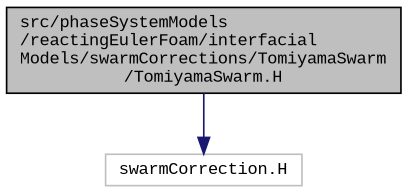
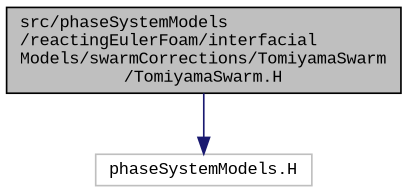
  digraph {
    fontname="Liberation Mono"
    node [fontname="Liberation Mono" fontsize=10 shape=record]
    n1 [color=black fillcolor=grey75 fontcolor=black height=0.2 label="src/phaseSystemModels\l/reactingEulerFoam/interfacial\lModels/swarmCorrections/TomiyamaSwarm\l/TomiyamaSwarm.H" style=filled width=0.4]
-   n2 [color=grey75 height=0.2 label="swarmCorrection.H" width=0.4]
+   n2 [color=grey75 height=0.2 label="phaseSystemModels.H" width=0.4]
    n1 -> n2 [color=midnightblue fontname="Liberation Mono" fontsize=10 labelfontname=Helvetica labelfontsize=10 style=solid]
  }
